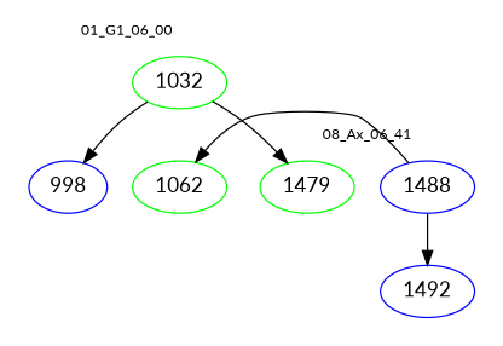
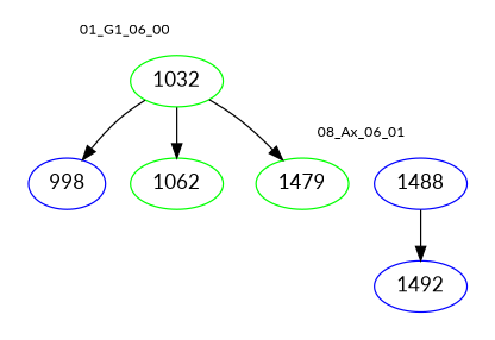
  digraph {
    fontname=Lato
    node [color=blue fontname=Lato]
    edge [color=black fontname=Lato]
    n1 [label=1488]
    n2 [color=green label=1479]
    n3 [label=1492]
    n4 [color=green label=1032]
    n5 [label=998]
    n6 [color=green label=1062]
    subgraph cluster_1 {
      color=white
      fontsize=10
-     label="08_Ax_06_41"
+     label="08_Ax_06_01"
      n1
      n2
      n3
    }
    subgraph cluster_2 {
      color=white
      fontsize=10
      label="01_G1_06_00"
      n4
      n5
      n6
    }
    n1 -> n3
    n4 -> n2
    n4 -> n5
-   n1 -> n6
+   n4 -> n6
  }
